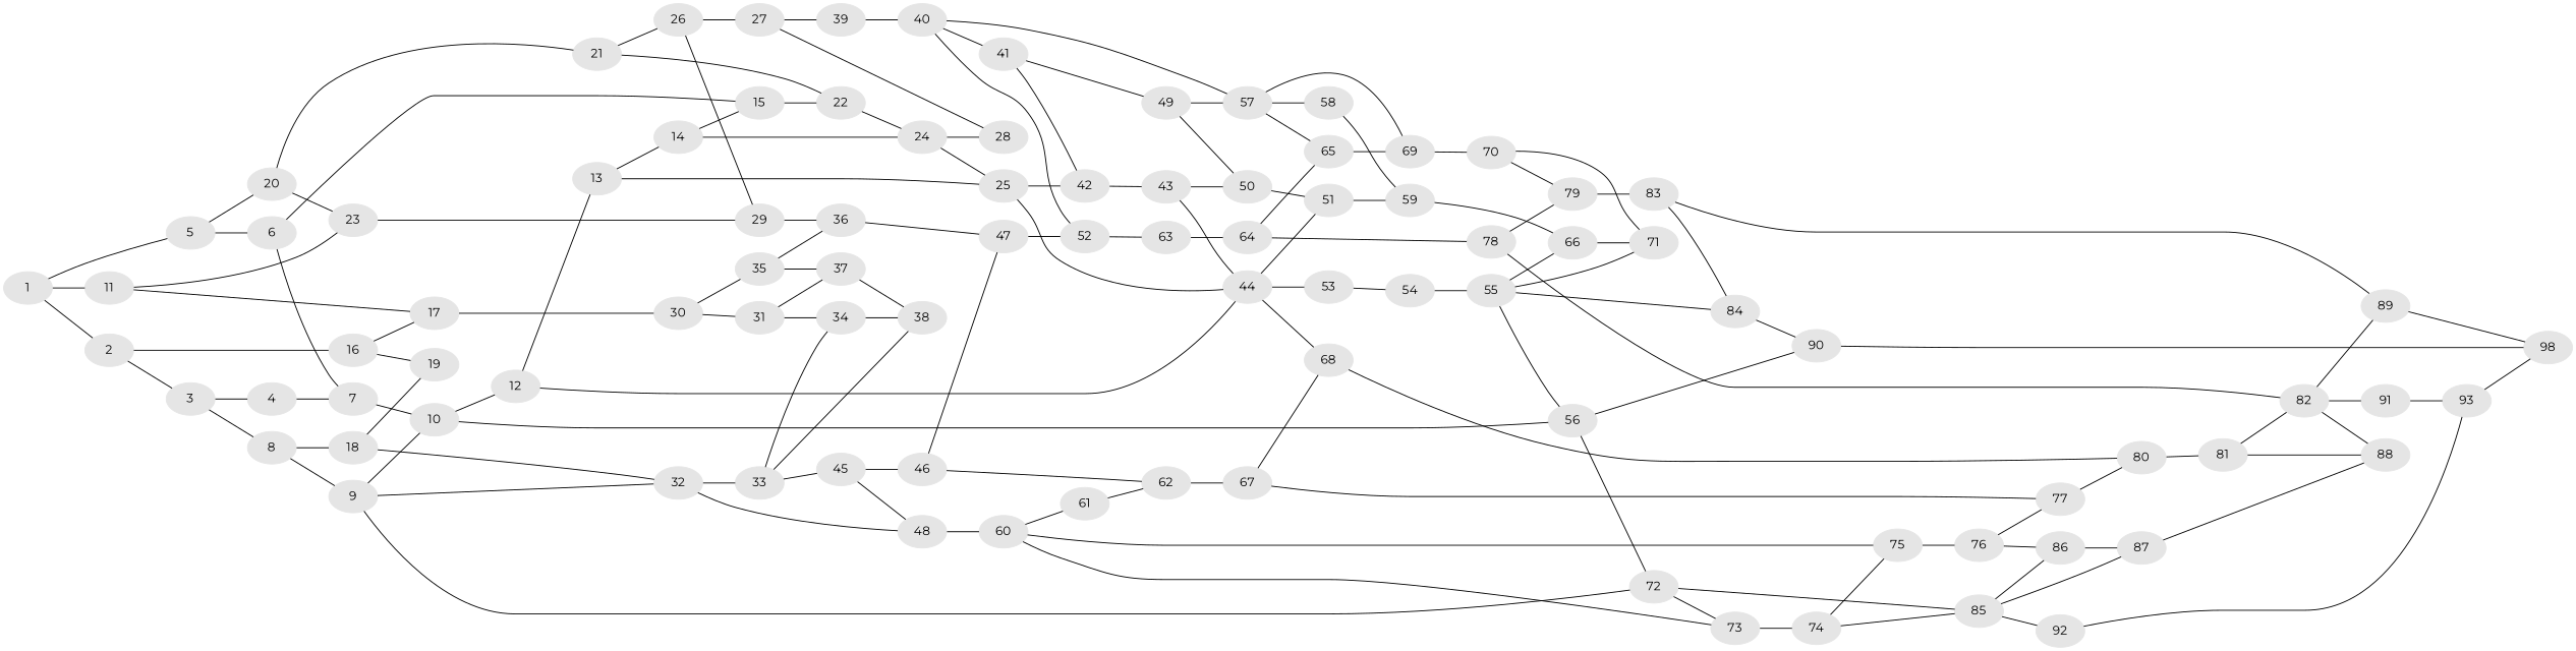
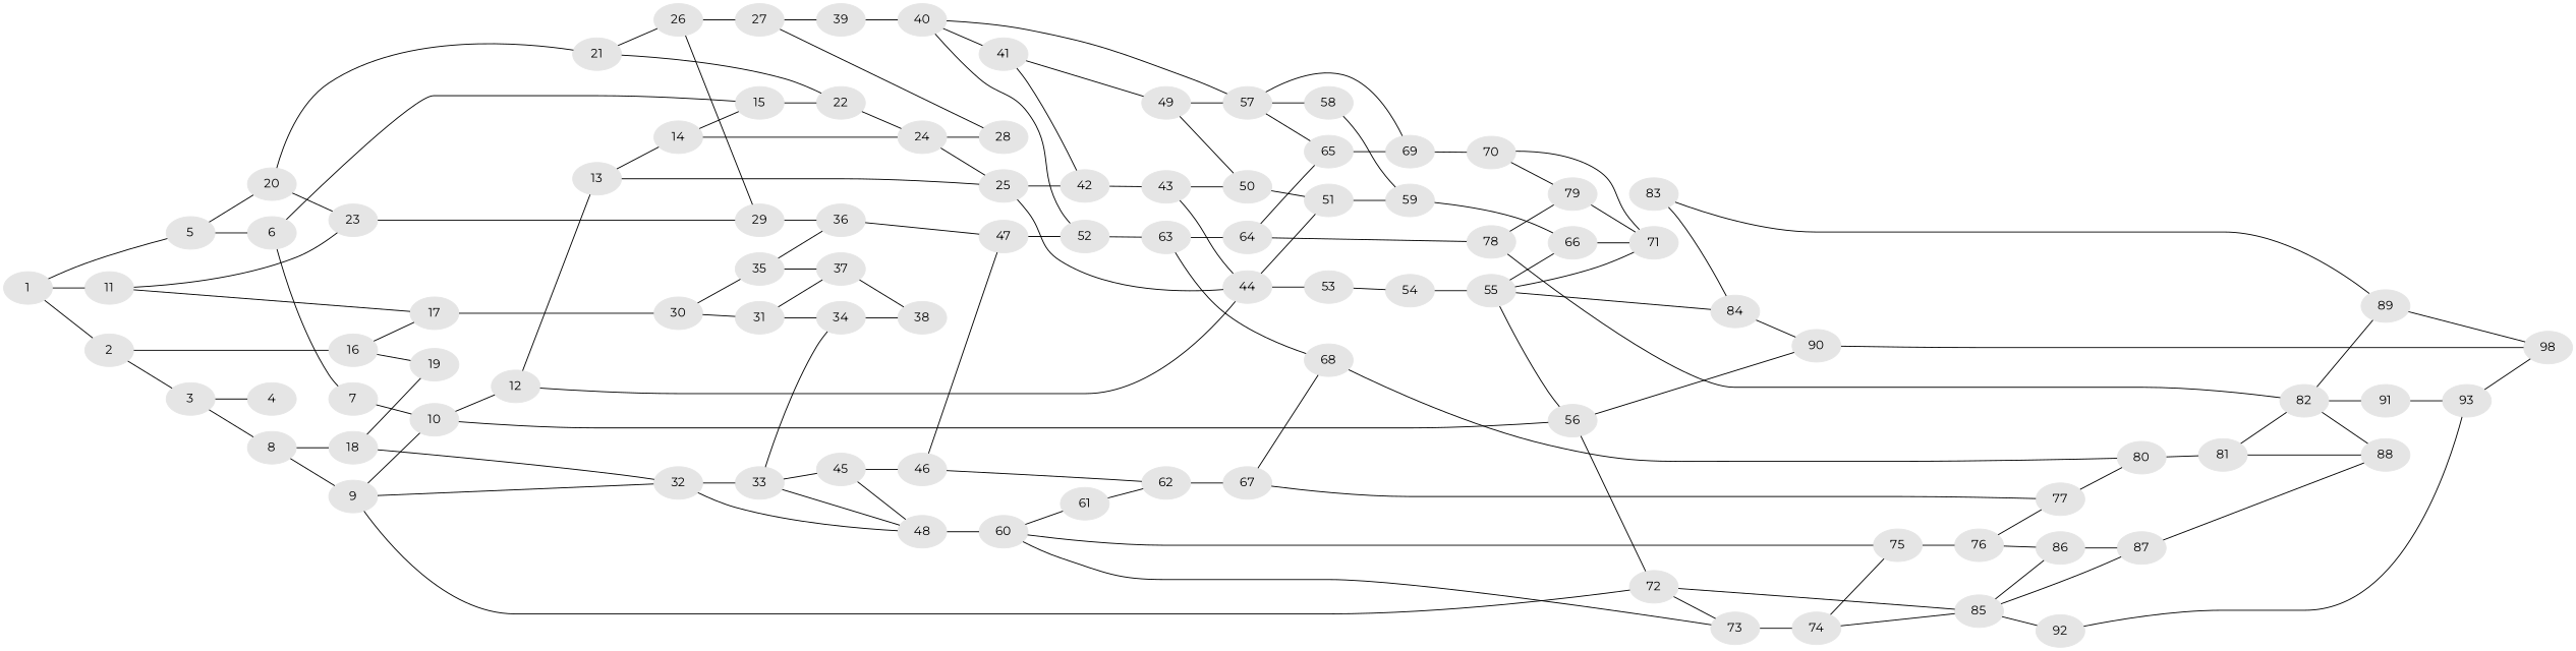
  graph {
    fontname=Montserrat
    rankdir=LR
    node [color=gray90 fontname=Montserrat style=filled]
    edge [fontname=Montserrat weight=1.0]
    1
    2
    5
    11
    3
    16
    6
    20
    17
    23
    4
    8
    19
    7
    9
    18
    10
    15
    21
    22
    12
    56
    32
    72
    33
    48
    73
    85
    13
    44
    90
    30
    29
    14
    25
    51
    53
    24
    42
    28
    31
    35
    26
    27
    36
    43
    39
    40
    47
    34
    37
    38
    45
    60
    46
    52
    41
    57
    49
    63
    58
    65
    69
    50
    59
    54
    62
    67
    61
    75
    66
    64
    68
    55
    71
    84
    n77 [label=98]
    70
    74
    76
    77
    78
    80
    79
    82
    81
    83
    86
    87
    92
    88
    89
    91
    93
    1 -- 2
    1 -- 5
    1 -- 11 [weight=2.0]
    2 -- 3
    2 -- 16
    5 -- 6
    5 -- 20
    11 -- 17
    11 -- 23
    3 -- 4
    3 -- 8
    16 -- 17
    16 -- 19
    6 -- 7
    6 -- 15
    20 -- 23
    20 -- 21
    17 -- 30
    23 -- 29
-   4 -- 7
    8 -- 9
    8 -- 18
    7 -- 10
    9 -- 10
    9 -- 32
    9 -- 72
    18 -- 19
    18 -- 32
    10 -- 12
    10 -- 56
    15 -- 22
    21 -- 22
    21 -- 26
    22 -- 24
    12 -- 13
    12 -- 44
    56 -- 72
    56 -- 90
    32 -- 33 [weight=2.0]
    32 -- 48 [weight=2.0]
    72 -- 73
    72 -- 85
    33 -- 34
-   33 -- 38
+   33 -- 48
    33 -- 45
    48 -- 60 [weight=2.0]
    73 -- 74
    85 -- 86
    85 -- 87
    85 -- 92 [weight=2.0]
    13 -- 14
    13 -- 25
    44 -- 51
    44 -- 53 [weight=2.0]
    90 -- n77
    30 -- 31
    30 -- 35
    29 -- 36
    14 -- 15
    14 -- 24
    25 -- 44
    25 -- 42
    51 -- 59
    53 -- 54
    24 -- 25 [weight=2.0]
    24 -- 28 [weight=2.0]
    42 -- 43
    31 -- 34
    31 -- 37 [weight=2.0]
    35 -- 36
    35 -- 37
    26 -- 29
    26 -- 27
    27 -- 28
    27 -- 39
    36 -- 47
    43 -- 44
    43 -- 50
    39 -- 40 [weight=2.0]
    40 -- 52
    40 -- 41
    40 -- 57
    47 -- 52
    34 -- 38
    37 -- 38
    45 -- 48
    45 -- 46
    60 -- 73
    60 -- 61 [weight=2.0]
    60 -- 75
    46 -- 47
    46 -- 62
    52 -- 63
    41 -- 42
    41 -- 49
    57 -- 58 [weight=2.0]
    57 -- 65
    57 -- 69
    49 -- 57
    49 -- 50
    63 -- 64
-   44 -- 68
+   63 -- 68
    58 -- 59
    65 -- 69
    69 -- 70
    50 -- 51
    59 -- 66
    54 -- 55 [weight=2.0]
    62 -- 67
    67 -- 68
    67 -- 77
    61 -- 62
    75 -- 76
    66 -- 71
    64 -- 65
    64 -- 78
    68 -- 80
    55 -- 56
    55 -- 66
    55 -- 71
    55 -- 84
    84 -- 90
    70 -- 71
    70 -- 79
    74 -- 85
    74 -- 75
    76 -- 77
    76 -- 86
    77 -- 80
    78 -- 79
    78 -- 82
    80 -- 81
-   79 -- 83
+   79 -- 71
    82 -- 88
    82 -- 89
    82 -- 91 [weight=2.0]
    81 -- 82
    81 -- 88
    83 -- 84
    83 -- 89
    86 -- 87
    87 -- 88
    92 -- 93
    89 -- n77
    91 -- 93
    93 -- n77
  }
